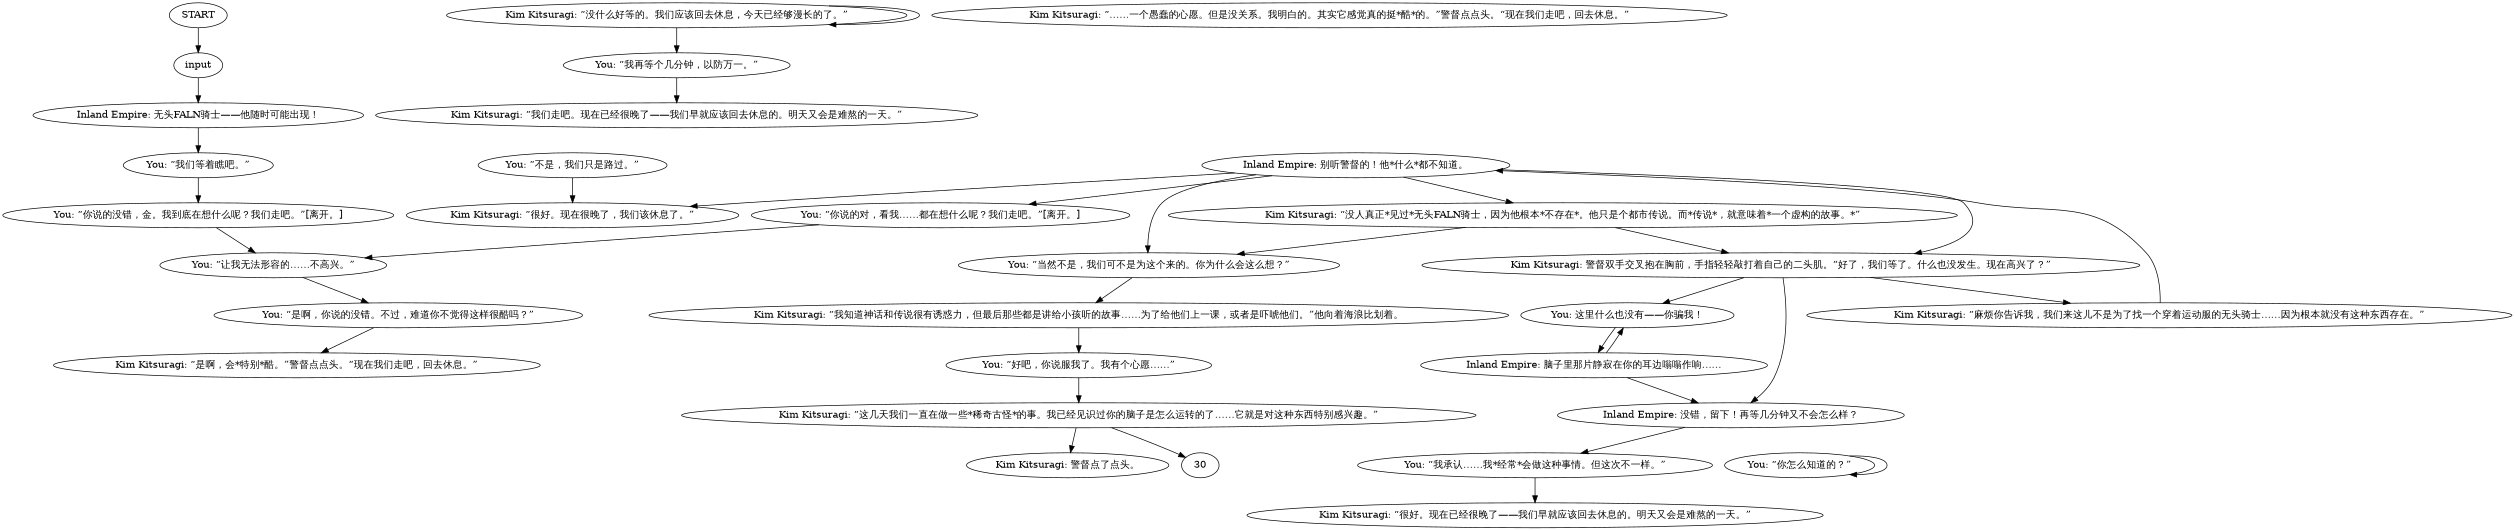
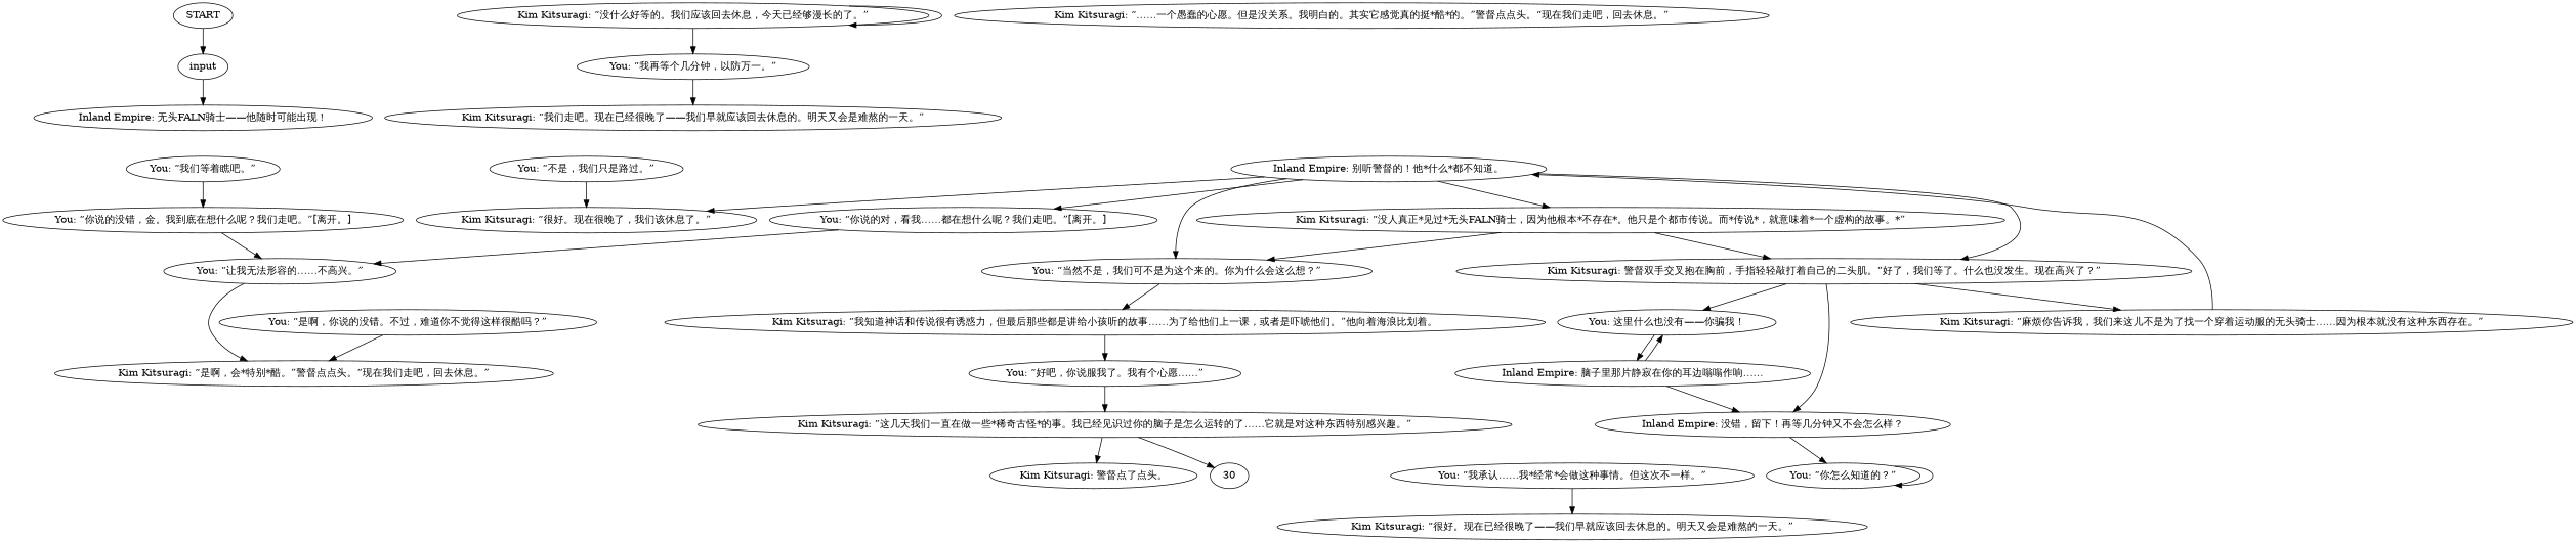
  digraph {
    n1 [label=START]
    n2 [label=input]
    n3 [label="Inland Empire: 无头FALN骑士——他随时可能出现！"]
    n4 [label="You: “我们等着瞧吧。”"]
    n5 [label="You: “我再等个几分钟，以防万一。”"]
    n6 [label="Kim Kitsuragi: “我们走吧。现在已经很晚了——我们早就应该回去休息的。明天又会是难熬的一天。”"]
    n7 [label="Kim Kitsuragi: “是啊，会*特别*酷。”警督点点头。“现在我们走吧，回去休息。”"]
    n8 [label="Kim Kitsuragi: “很好。现在已经很晚了——我们早就应该回去休息的。明天又会是难熬的一天。”"]
    n9 [label="You: “不是，我们只是路过。”"]
    n10 [label="Kim Kitsuragi: “很好。现在很晚了，我们该休息了。”"]
    n11 [label="Inland Empire: 脑子里那片静寂在你的耳边嗡嗡作响……"]
    n12 [label="You: 这里什么也没有——你骗我！"]
    n13 [label="Inland Empire: 没错，留下！再等几分钟又不会怎么样？"]
    n14 [label="You: “我承认……我*经常*会做这种事情。但这次不一样。”"]
    n15 [label="Inland Empire: 别听警督的！他*什么*都不知道。"]
    n16 [label="You: “当然不是，我们可不是为这个来的。你为什么会这么想？”"]
    n17 [label="Kim Kitsuragi: “没人真正*见过*无头FALN骑士，因为他根本*不存在*。他只是个都市传说。而*传说*，就意味着*一个虚构的故事。*”"]
    n18 [label="You: “你说的对，看我……都在想什么呢？我们走吧。”[离开。]"]
    n19 [label="Kim Kitsuragi: 警督双手交叉抱在胸前，手指轻轻敲打着自己的二头肌。“好了，我们等了。什么也没发生。现在高兴了？”"]
    n20 [label="Kim Kitsuragi: “我知道神话和传说很有诱惑力，但最后那些都是讲给小孩听的故事……为了给他们上一课，或者是吓唬他们。”他向着海浪比划着。"]
    n21 [label="You: “让我无法形容的……不高兴。”"]
    n22 [label="Kim Kitsuragi: “麻烦你告诉我，我们来这儿不是为了找一个穿着运动服的无头骑士……因为根本就没有这种东西存在。”"]
    n23 [label="You: “你说的没错，金。我到底在想什么呢？我们走吧。”[离开。]"]
    n24 [label="Kim Kitsuragi: “……一个愚蠢的心愿。但是没关系。我明白的。其实它感觉真的挺*酷*的。”警督点点头。“现在我们走吧，回去休息。”"]
    n25 [label="Kim Kitsuragi: “这几天我们一直在做一些*稀奇古怪*的事。我已经见识过你的脑子是怎么运转的了……它就是对这种东西特别感兴趣。”"]
    n26 [label="Kim Kitsuragi: 警督点了点头。"]
    30
    n28 [label="You: “好吧，你说服我了。我有个心愿……”"]
    n29 [label="You: “是啊，你说的没错。不过，难道你不觉得这样很酷吗？”"]
    n30 [label="You: “你怎么知道的？”"]
    n31 [label="Kim Kitsuragi: “没什么好等的。我们应该回去休息，今天已经够漫长的了。”"]
    n1 -> n2
    n2 -> n3
-   n3 -> n4
    n4 -> n23
    n5 -> n6
    n9 -> n10
    n11 -> n12
    n11 -> n13
    n12 -> n11
-   n13 -> n14
+   n13 -> n30
    n14 -> n8
    n15 -> n10
    n15 -> n16
    n15 -> n17
    n15 -> n18
    n15 -> n19
    n16 -> n20
    n17 -> n16
    n17 -> n19
    n18 -> n21
    n19 -> n12
    n19 -> n13
    n19 -> n22
    n20 -> n28
-   n21 -> n29
+   n21 -> n7
    n22 -> n15
    n23 -> n21
    n25 -> n26
    n25 -> 30
    n28 -> n25
    n29 -> n7
    n30 -> n30
    n31 -> n5
    n31 -> n31
  }
